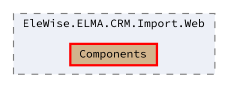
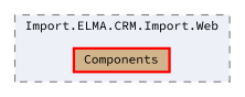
  digraph {
    compound=true
    fontname="Source Code Pro"
    n1 [color=red fillcolor=tan fontname="Source Code Pro" fontsize=10 height=0.2 label=Components shape=box style="filled,bold" width=0.4]
    subgraph cluster_1 {
      bgcolor="#edf0f7"
      fontsize=10
-     label="EleWise.ELMA.CRM.Import.Web"
+     label="Import.ELMA.CRM.Import.Web"
      pencolor=grey50
      style="filled,dashed"
      n1
    }
  }
